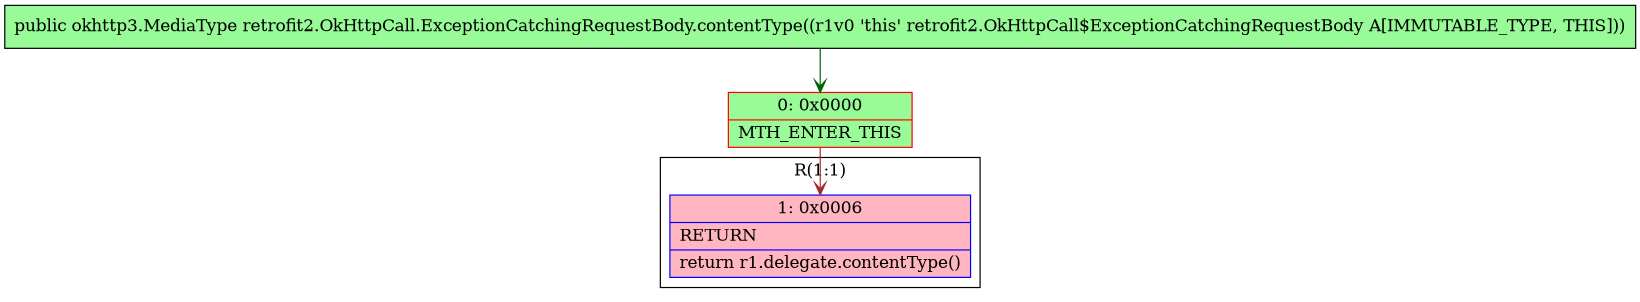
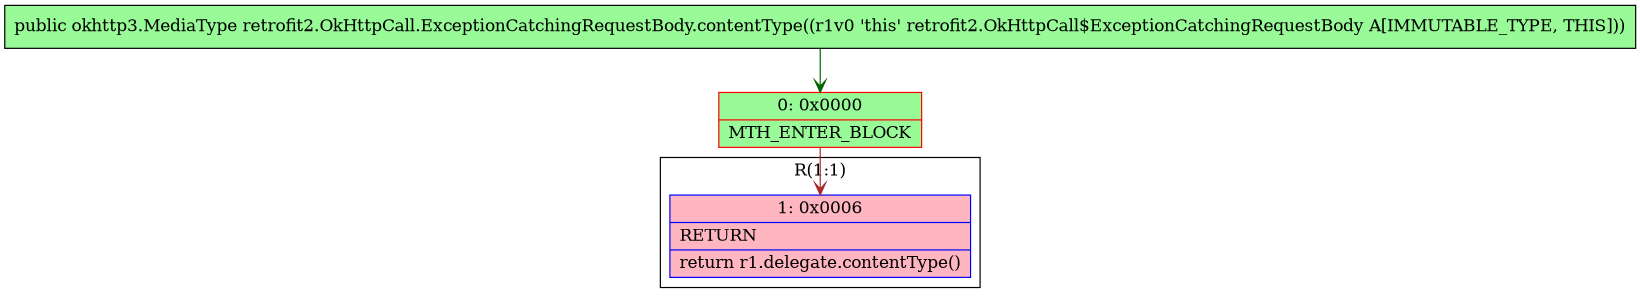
  digraph {
    node [shape=record style=filled fillcolor=palegreen]
    edge [arrowhead=vee]
    n1 [color=blue label="{1\:\ 0x0006|RETURN\l|return r1.delegate.contentType()\l}" fillcolor=lightpink]
-   n2 [color=red label="{0\:\ 0x0000|MTH_ENTER_THIS\l}"]
+   n2 [color=red label="{0\:\ 0x0000|MTH_ENTER_BLOCK\l}"]
    n3 [label="{public okhttp3.MediaType retrofit2.OkHttpCall.ExceptionCatchingRequestBody.contentType((r1v0 'this' retrofit2.OkHttpCall$ExceptionCatchingRequestBody A[IMMUTABLE_TYPE, THIS])) }"]
    subgraph cluster_1 {
      label="R(1:1)"
      n1
    }
    n2 -> n1 [color=brown]
    n3 -> n2 [color=darkgreen]
  }
